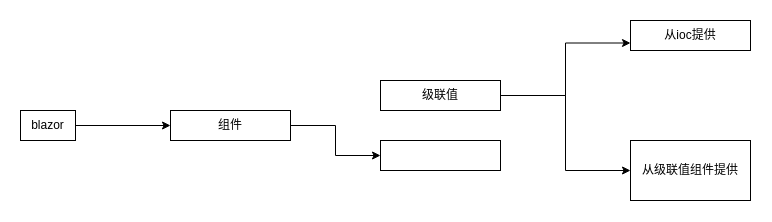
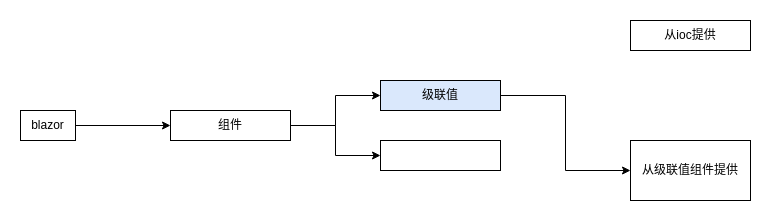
  <mxCell id="0" />
  <mxCell id="1" parent="0" />
  <mxCell id="2" style="edgeStyle=orthogonalEdgeStyle;rounded=0;orthogonalLoop=1;jettySize=auto;html=1;exitX=1;exitY=0.5;exitDx=0;exitDy=0;" edge="1" parent="1" source="3" target="6"><mxGeometry relative="1" as="geometry" /></mxCell>
  <mxCell id="3" value="blazor" style="rounded=0;whiteSpace=wrap;html=1;" vertex="1" parent="1"><mxGeometry x="20" y="110" width="55" height="30" as="geometry" /></mxCell>
+ <mxCell id="4" style="edgeStyle=orthogonalEdgeStyle;rounded=0;orthogonalLoop=1;jettySize=auto;html=1;exitX=1;exitY=0.5;exitDx=0;exitDy=0;" edge="1" parent="1" source="6" target="9"><mxGeometry relative="1" as="geometry" /></mxCell>
  <mxCell id="5" style="edgeStyle=orthogonalEdgeStyle;rounded=0;orthogonalLoop=1;jettySize=auto;html=1;exitX=1;exitY=0.5;exitDx=0;exitDy=0;entryX=0;entryY=0.5;entryDx=0;entryDy=0;" edge="1" parent="1" source="6" target="10"><mxGeometry relative="1" as="geometry" /></mxCell>
  <mxCell id="6" value="组件" style="rounded=0;whiteSpace=wrap;html=1;" vertex="1" parent="1"><mxGeometry x="170" y="110" width="120" height="30" as="geometry" /></mxCell>
  <mxCell id="7" value="" style="edgeStyle=orthogonalEdgeStyle;rounded=0;orthogonalLoop=1;jettySize=auto;html=1;entryX=0;entryY=0.5;entryDx=0;entryDy=0;" edge="1" parent="1" source="9" target="11"><mxGeometry relative="1" as="geometry" /></mxCell>
- <mxCell id="8" value="" style="edgeStyle=orthogonalEdgeStyle;rounded=0;orthogonalLoop=1;jettySize=auto;html=1;entryX=0;entryY=0.75;entryDx=0;entryDy=0;" edge="1" parent="1" source="9" target="12"><mxGeometry relative="1" as="geometry" /></mxCell>
- <mxCell id="9" value="级联值" style="rounded=0;whiteSpace=wrap;html=1;" vertex="1" parent="1"><mxGeometry x="380" y="80" width="120" height="30" as="geometry" /></mxCell>
+ <mxCell id="9" value="级联值" style="rounded=0;whiteSpace=wrap;html=1;fillColor=#dae8fc;" vertex="1" parent="1"><mxGeometry x="380" y="80" width="120" height="30" as="geometry" /></mxCell>
  <mxCell id="10" value="" style="whiteSpace=wrap;html=1;rounded=0;" vertex="1" parent="1"><mxGeometry x="380" y="140" width="120" height="30" as="geometry" /></mxCell>
  <mxCell id="11" value="从级联值组件提供" style="whiteSpace=wrap;html=1;rounded=0;" vertex="1" parent="1"><mxGeometry x="630" y="140" width="120" height="60" as="geometry" /></mxCell>
  <mxCell id="12" value="从ioc提供" style="rounded=0;whiteSpace=wrap;html=1;" vertex="1" parent="1"><mxGeometry x="630" y="20" width="120" height="30" as="geometry" /></mxCell>
